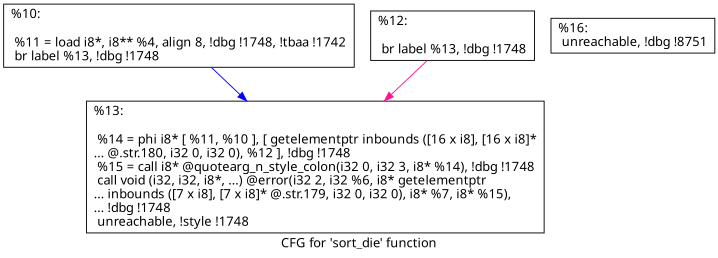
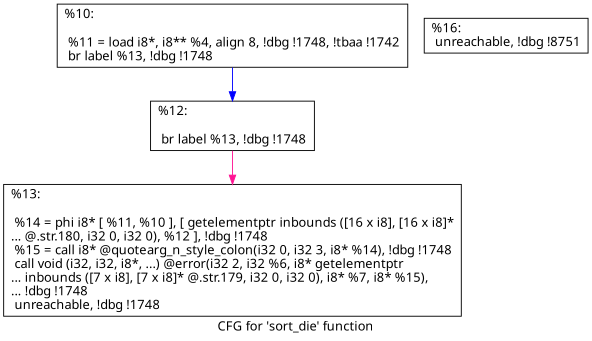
  digraph {
    fontname="Noto Sans"
    label="CFG for 'sort_die' function"
    node [fontname="Noto Sans" shape=record]
    edge [fontname="Noto Sans"]
    n1 [label="{%10:\l\l  %11 = load i8*, i8** %4, align 8, !dbg !1748, !tbaa !1742\l  br label %13, !dbg !1748\l}"]
-   n2 [label="{%13:\l\l  %14 = phi i8* [ %11, %10 ], [ getelementptr inbounds ([16 x i8], [16 x i8]*\l... @.str.180, i32 0, i32 0), %12 ], !dbg !1748\l  %15 = call i8* @quotearg_n_style_colon(i32 0, i32 3, i8* %14), !dbg !1748\l  call void (i32, i32, i8*, ...) @error(i32 2, i32 %6, i8* getelementptr\l... inbounds ([7 x i8], [7 x i8]* @.str.179, i32 0, i32 0), i8* %7, i8* %15),\l... !dbg !1748\l  unreachable, !style !1748\l}"]
+   n2 [label="{%13:\l\l  %14 = phi i8* [ %11, %10 ], [ getelementptr inbounds ([16 x i8], [16 x i8]*\l... @.str.180, i32 0, i32 0), %12 ], !dbg !1748\l  %15 = call i8* @quotearg_n_style_colon(i32 0, i32 3, i8* %14), !dbg !1748\l  call void (i32, i32, i8*, ...) @error(i32 2, i32 %6, i8* getelementptr\l... inbounds ([7 x i8], [7 x i8]* @.str.179, i32 0, i32 0), i8* %7, i8* %15),\l... !dbg !1748\l  unreachable, !dbg !1748\l}"]
    n3 [label="{%12:\l\l  br label %13, !dbg !1748\l}"]
    n4 [label="{%16:                                                  \l  unreachable, !dbg !8751\l}"]
-   n1 -> n2 [color=blue]
+   n1 -> n3 [color=blue]
    n3 -> n2 [color=deeppink]
  }
